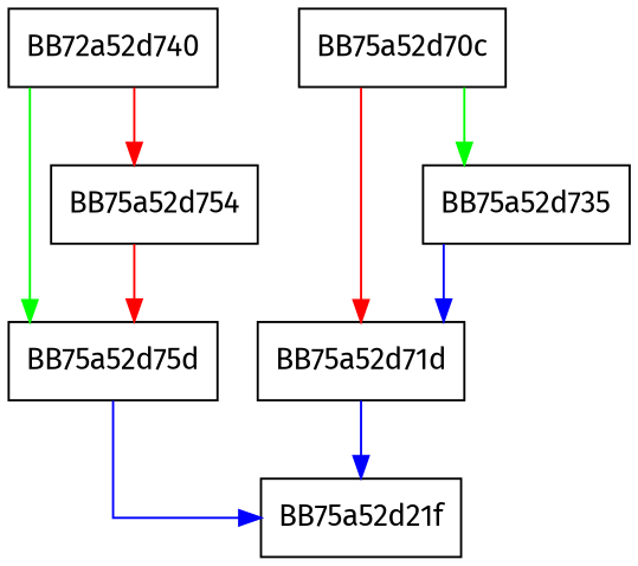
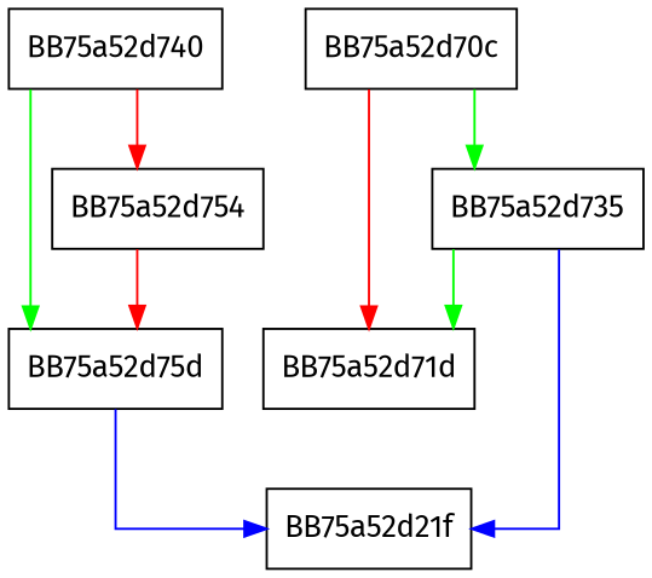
  digraph {
    fontname="Fira Sans"
    splines=ortho
    node [fontname="Fira Sans" shape=box]
    edge [color=red fontname="Fira Sans"]
-   BB75a52d740 [label=BB72a52d740]
+   BB75a52d740
    BB75a52d75d
    BB75a52d754
    BB75a52d70c
    BB75a52d735
    BB75a52d71d
    n7 [label=BB75a52d21f]
    BB75a52d740 -> BB75a52d75d [color=green]
    BB75a52d740 -> BB75a52d754
    BB75a52d75d -> n7 [color=blue]
    BB75a52d754 -> BB75a52d75d
    BB75a52d70c -> BB75a52d735 [color=green]
    BB75a52d70c -> BB75a52d71d
-   BB75a52d735 -> BB75a52d71d [color=blue]
-   BB75a52d71d -> n7 [color=blue]
+   BB75a52d735 -> BB75a52d71d [color=green]
+   BB75a52d735 -> n7 [color=blue]
  }
